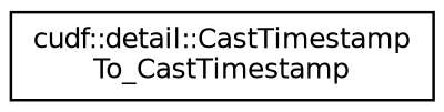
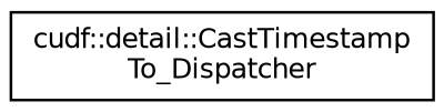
  digraph {
    rankdir=LR
-   n1 [color=black fillcolor=white fontname=Helvetica fontsize=10 height=0.2 label="cudf::detail::CastTimestamp\lTo_CastTimestamp" shape=record style=filled width=0.4]
+   n1 [color=black fillcolor=white fontname=Helvetica fontsize=10 height=0.2 label="cudf::detail::CastTimestamp\lTo_Dispatcher" shape=record style=filled width=0.4]
  }
